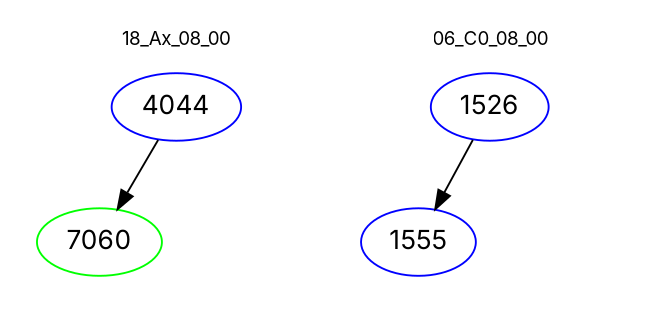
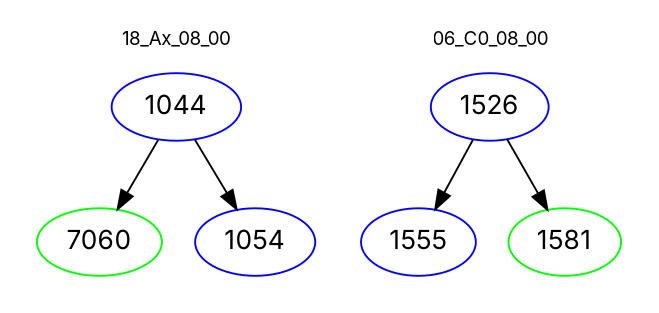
  digraph {
    fontname=Inter
    node [color=blue fontname=Inter]
    edge [color=black fontname=Inter]
-   n1 [label=4044]
+   n1 [label=1044]
    n2 [color=green label=7060]
+   n3 [label=1054]
    n4 [label=1526]
    n5 [label=1555]
+   n6 [color=green label=1581]
    subgraph cluster_1 {
      color=white
      fontsize=10
      label="18_Ax_08_00"
      n1
      n2
+     n3
    }
    subgraph cluster_2 {
      color=white
      fontsize=10
      label="06_C0_08_00"
      n4
      n5
+     n6
    }
    n1 -> n2
+   n1 -> n3
    n4 -> n5
+   n4 -> n6
  }
